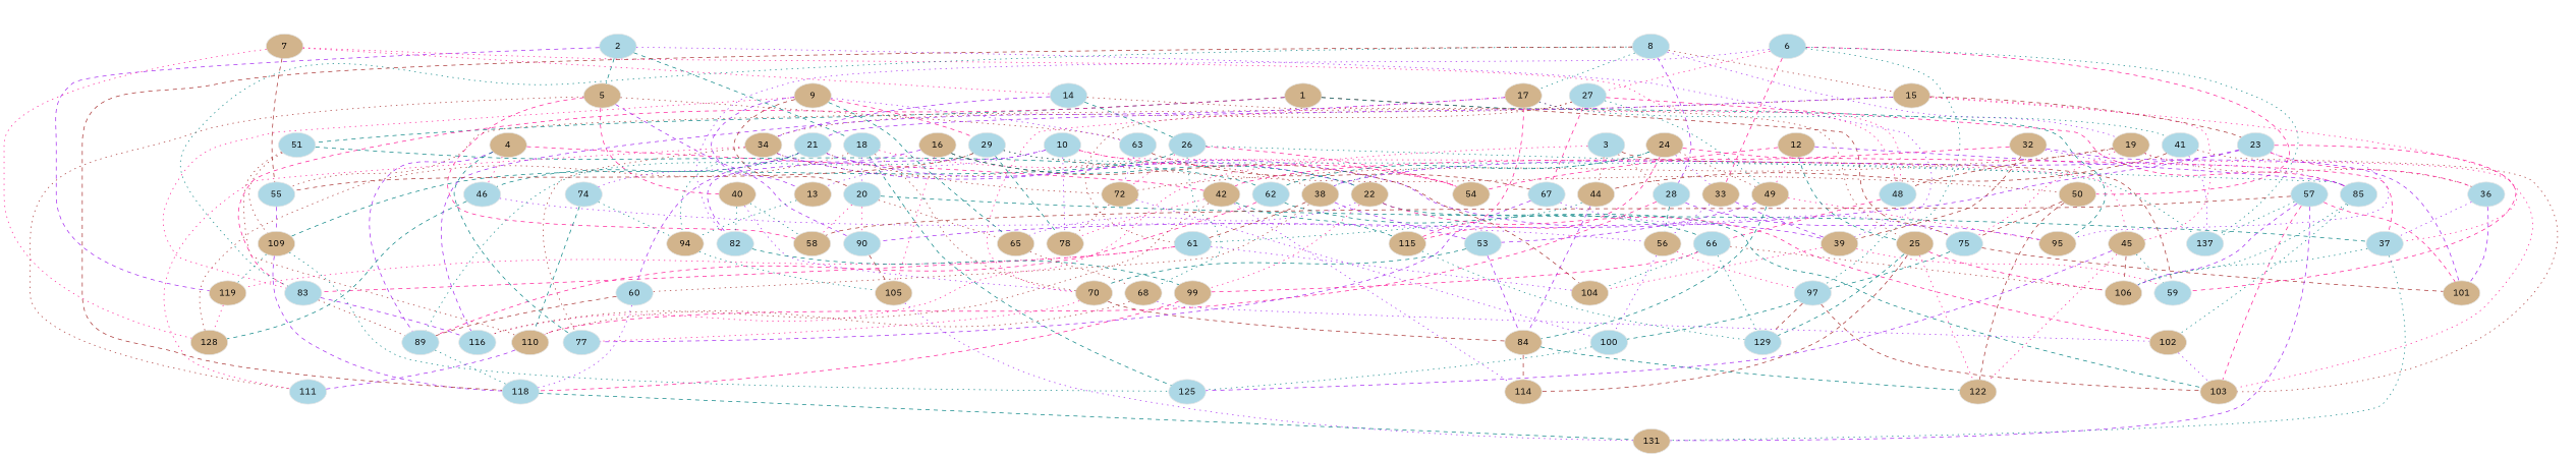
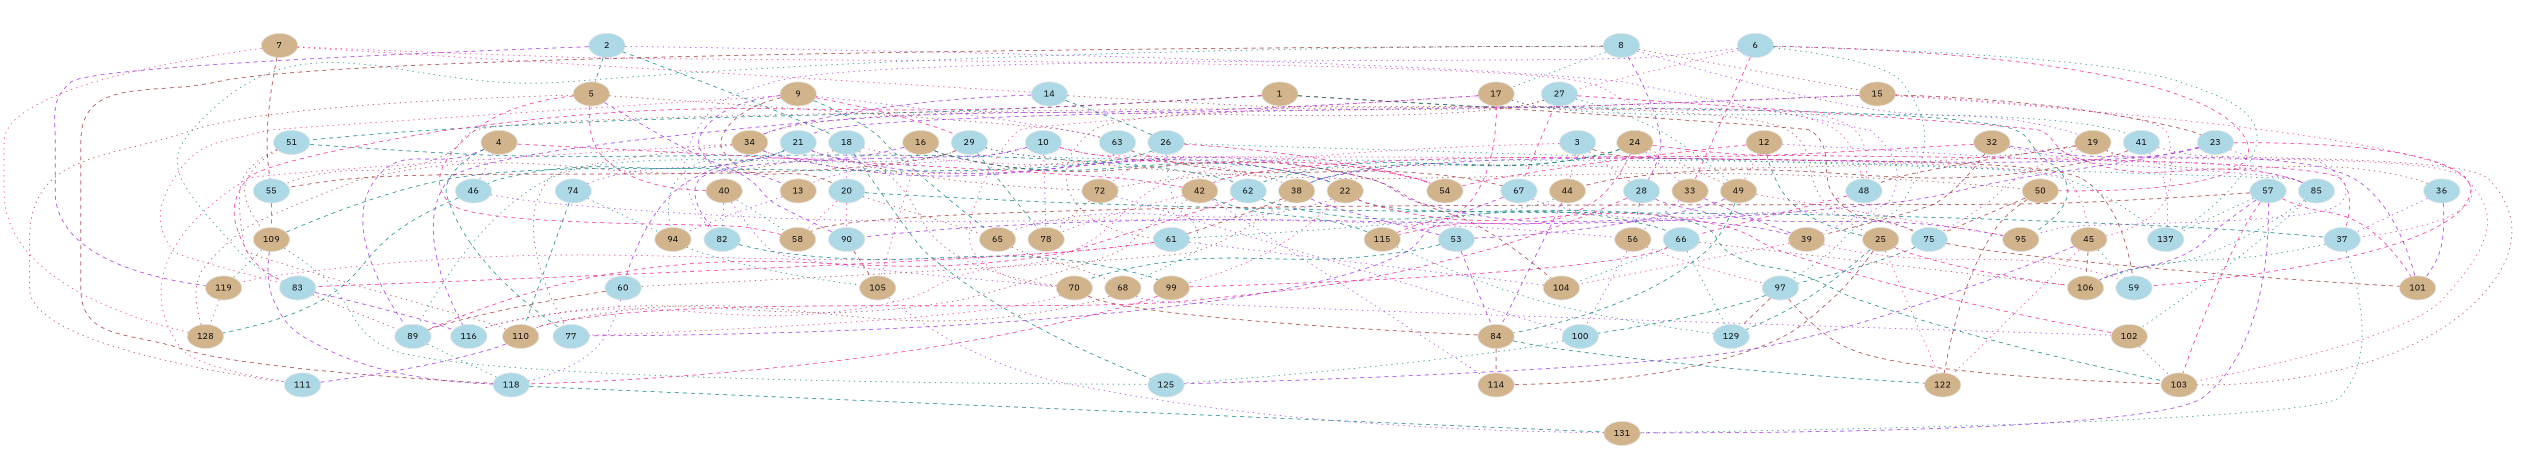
  graph {
    fontname="IBM Plex Sans"
    node [color=gray90 fillcolor=tan fontname="IBM Plex Sans" style=filled]
    edge [color=teal fontname="IBM Plex Sans" style=dotted]
    51 [fillcolor=lightblue]
    1
    75 [fillcolor=lightblue super="+92"]
    83 [fillcolor=lightblue super="+112"]
    95
    62 [fillcolor=lightblue]
    109 [super="+120"]
    110 [super="+124"]
    97 [fillcolor=lightblue super="+127"]
    101
    116 [fillcolor=lightblue]
    89 [fillcolor=lightblue super="+138"]
    5 [super="+31"]
    40
    58
    63 [fillcolor=lightblue]
    90 [fillcolor=lightblue]
    111 [fillcolor=lightblue]
    2 [fillcolor=lightblue]
    18 [fillcolor=lightblue super="+93"]
    39 [super="+43"]
    119
    128
    20 [fillcolor=lightblue super="+64"]
    54
    70 [super="+133"]
    125 [fillcolor=lightblue]
    59 [fillcolor=lightblue]
    104
    3 [fillcolor=lightblue]
    28 [fillcolor=lightblue]
    44
    56 [super="+96"]
    61 [fillcolor=lightblue super="+113"]
    84 [super="+135"]
    42 [super="+126"]
    78
    115
    114
    4
    46 [fillcolor=lightblue]
    77 [fillcolor=lightblue]
    118 [fillcolor=lightblue super="+123"]
    82 [fillcolor=lightblue]
    72 [super="+117"]
    67 [fillcolor=lightblue]
    105
    6 [fillcolor=lightblue super="+71"]
    27 [fillcolor=lightblue super="+134"]
    33
    50
    137 [fillcolor=lightblue]
    49 [super="+79"]
    85 [fillcolor=lightblue super="+87"]
    34 [super="+69"]
    122
    99
    103 [super="+132"]
    129 [fillcolor=lightblue]
    100 [fillcolor=lightblue]
    14 [fillcolor=lightblue]
    7
    48 [fillcolor=lightblue]
    55 [fillcolor=lightblue]
    25 [super="+107"]
    26 [fillcolor=lightblue super="+47"]
    66 [fillcolor=lightblue super="+91"]
    8 [fillcolor=lightblue super="+80"]
    15 [super="+121"]
    17 [super="+81"]
    19 [super="+76"]
    45 [super="+88"]
    21 [fillcolor=lightblue super="+52"]
    23 [fillcolor=lightblue super="+136"]
    37 [fillcolor=lightblue super="+73"]
    41 [fillcolor=lightblue]
    36 [fillcolor=lightblue]
    131
    9 [super="+11"]
    13
    29 [fillcolor=lightblue super="+35"]
    65
    94
    68
    10 [fillcolor=lightblue super="+98"]
    106 [super="+139"]
    12
    53 [fillcolor=lightblue]
    102
    38 [super="+86"]
    22 [super="+130"]
    74 [fillcolor=lightblue]
    16
    60 [fillcolor=lightblue]
    24 [super="+30"]
    32
    57 [fillcolor=lightblue super="+108"]
    51 -- 62 [style=dashed]
    51 -- 109 [color=brown]
    51 -- 110 [color=brown]
    1 -- 51 [style=dashed]
    1 -- 75 [color=brown style=dashed]
    1 -- 83 [color=deeppink style=dashed]
    1 -- 95 [style=dashed]
    75 -- 97 [style=dashed]
    75 -- 101 [color=brown style=dashed]
    83 -- 116 [color=purple style=dashed]
    83 -- 89 [color=brown]
    62 -- 89 [color=deeppink style=dashed]
    62 -- 66 [style=dashed]
    109 -- 119
    109 -- 125
    109 -- 118 [color=purple style=dashed]
    110 -- 111 [color=purple style=dashed weight=2]
    97 -- 103 [color=brown style=dashed]
    97 -- 129 [color=brown style=dashed]
    97 -- 100 [style=dashed]
    89 -- 118
    5 -- 40 [color=deeppink style=dashed]
    5 -- 58 [color=deeppink style=dashed]
    5 -- 63 [color=brown]
    5 -- 90 [color=purple style=dashed]
    5 -- 111 [color=brown]
    40 -- 58
    40 -- 70 [color=purple]
    40 -- 82
    63 -- 72 [color=purple]
    63 -- 67 [color=brown style=dashed]
    90 -- 105 [color=brown style=dashed]
    2 -- 5 [style=dashed]
    2 -- 18 [style=dashed]
    2 -- 39 [color=purple]
    2 -- 119 [color=purple style=dashed]
    18 -- 128 [color=brown]
    18 -- 20 [color=purple]
    18 -- 54 [color=deeppink]
    18 -- 70 [color=brown]
    18 -- 125 [style=dashed]
    39 -- 59 [color=deeppink]
    39 -- 104 [color=deeppink]
    119 -- 128 [color=deeppink]
    20 -- 58 [color=deeppink]
    20 -- 90 [color=deeppink]
    20 -- 37 [style=dashed]
    20 -- 65 [color=brown]
    70 -- 84 [color=brown style=dashed]
    70 -- 77 [color=deeppink]
    3 -- 116 [color=deeppink]
    3 -- 59 [color=brown style=dashed]
    3 -- 28 [color=brown]
    3 -- 44 [color=brown]
    28 -- 95 [color=purple style=dashed]
    28 -- 110 [color=deeppink style=dashed]
    28 -- 56 [style=dashed]
    44 -- 61
    44 -- 84 [color=purple style=dashed]
    56 -- 97 [color=deeppink]
    56 -- 100 [color=purple]
    61 -- 83 [color=deeppink style=dashed]
    61 -- 119 [color=deeppink]
    61 -- 104 [color=purple]
    84 -- 114 [color=brown style=dashed]
    84 -- 122 [style=dashed]
    42 -- 116 [color=brown]
    42 -- 78 [color=deeppink]
    42 -- 115 [style=dashed]
    42 -- 114 [color=purple]
    115 -- 129
    4 -- 89 [color=purple style=dashed]
    4 -- 42 [color=deeppink style=dashed]
-   4 -- 46 [color=deeppink]
+   4 -- 46 [color=purple]
    4 -- 77 [style=dashed]
    46 -- 128 [style=dashed]
    46 -- 56 [color=purple]
    118 -- 131 [style=dashed]
    82 -- 99 [style=dashed]
    72 -- 78 [color=brown]
    72 -- 100 [color=purple]
    67 -- 75 [color=purple]
    67 -- 77 [color=purple style=dashed]
    105 -- 131 [color=purple]
    6 -- 97
    6 -- 82 [color=purple]
    6 -- 27 [color=deeppink]
    6 -- 33 [color=deeppink style=dashed]
    6 -- 50 [color=deeppink style=dashed]
    6 -- 137
    27 -- 61 [color=brown]
    27 -- 67 [color=deeppink style=dashed]
    27 -- 49
    27 -- 85 [color=deeppink style=dashed]
    27 -- 34 [color=brown]
    33 -- 39 [color=purple style=dashed]
    33 -- 56 [color=purple]
    50 -- 75 [color=brown style=dashed]
    50 -- 122 [color=brown style=dashed]
    49 -- 95 [color=deeppink]
    49 -- 84 [style=dashed]
    49 -- 53 [color=purple style=dashed]
    85 -- 106
    85 -- 102
    34 -- 111 [color=deeppink]
    34 -- 39 [color=purple style=dashed]
    34 -- 77 [color=brown]
    34 -- 38 [color=brown]
    99 -- 118 [color=deeppink style=dashed]
    100 -- 125
    14 -- 34 [color=purple style=dashed]
    14 -- 25 [color=brown]
    14 -- 26 [style=dashed]
    7 -- 128 [color=deeppink]
    7 -- 14 [color=deeppink]
    7 -- 48 [color=deeppink]
    7 -- 55 [color=brown style=dashed]
    48 -- 66 [color=deeppink style=dashed]
    55 -- 109 [color=purple style=dashed]
    25 -- 114 [color=brown style=dashed]
    25 -- 122 [color=deeppink]
    25 -- 129 [style=dashed]
    25 -- 106 [color=deeppink style=dashed]
    26 -- 109 [style=dashed]
    26 -- 54 [color=deeppink style=dashed]
    26 -- 72 [color=deeppink]
    26 -- 85
    26 -- 68
    66 -- 104
    66 -- 99 [color=deeppink style=dashed]
    66 -- 129
    66 -- 106 [color=brown]
    8 -- 83
    8 -- 28 [color=purple style=dashed]
    8 -- 118 [color=brown style=dashed]
    8 -- 15 [color=brown]
    8 -- 17
    8 -- 19 [color=purple]
    15 -- 55 [color=brown]
    15 -- 45 [color=deeppink]
    15 -- 21 [color=purple style=dashed]
    15 -- 23 [color=brown style=dashed]
    15 -- 37 [color=deeppink]
    17 -- 116 [color=purple style=dashed]
    17 -- 70 [color=deeppink]
    17 -- 115 [color=deeppink style=dashed]
    17 -- 48 [color=deeppink]
    17 -- 41
    19 -- 75 [color=deeppink]
    19 -- 72 [color=brown]
    19 -- 103 [color=deeppink]
    19 -- 48 [color=brown style=dashed]
    19 -- 36 [color=brown]
    45 -- 125 [color=purple style=dashed]
    45 -- 59
    45 -- 122 [color=deeppink]
    45 -- 106 [color=brown style=dashed]
    21 -- 46 [style=dashed]
    21 -- 72 [color=brown]
    21 -- 94
    21 -- 22 [color=purple style=dashed]
    21 -- 74 [color=purple]
    23 -- 95 [color=purple]
    23 -- 90 [color=purple style=dashed]
    23 -- 59 [color=deeppink style=dashed]
-   23 -- 36 [color=deeppink style=dashed]
    23 -- 38 [color=purple style=dashed]
    37 -- 131
    37 -- 106
    41 -- 44 [color=brown style=dashed]
    41 -- 137 [color=purple]
    41 -- 103 [color=brown]
    36 -- 101 [color=purple style=dashed]
    36 -- 37 [color=purple]
    9 -- 83 [color=deeppink]
    9 -- 63 [color=purple]
    9 -- 20 [color=brown style=dashed]
    9 -- 13 [color=purple style=dashed]
    9 -- 29 [color=deeppink style=dashed]
    9 -- 65 [style=dashed]
-   13 -- 94
+   13 -- 94 [color=purple]
    29 -- 89
    29 -- 78 [style=dashed]
    29 -- 50 [color=brown]
    29 -- 137
    29 -- 55 [color=brown style=dashed]
    65 -- 68 [color=brown]
    94 -- 105
    68 -- 110 [color=brown]
    68 -- 102 [color=purple]
    10 -- 54 [color=deeppink style=dashed]
    10 -- 78 [color=purple]
    10 -- 82 [color=purple style=dashed]
    10 -- 45 [color=deeppink]
    10 -- 13 [color=purple weight=2]
    12 -- 54 [color=deeppink style=dashed]
    12 -- 49 [color=deeppink]
-   12 -- 85 [color=purple style=dashed]
+   12 -- 85 [color=purple]
    12 -- 25 [style=dashed]
    53 -- 70 [style=dashed]
    53 -- 84 [color=purple style=dashed]
    102 -- 103 [color=purple]
    38 -- 61 [color=brown style=dashed]
    38 -- 53 [color=purple style=dashed]
    38 -- 60 [color=brown]
    22 -- 99 [color=deeppink]
    22 -- 103 [style=dashed]
    22 -- 65 [color=purple]
    22 -- 102 [color=deeppink style=dashed]
    74 -- 110 [style=dashed]
    74 -- 94
    16 -- 104 [color=brown style=dashed]
    16 -- 105 [color=deeppink]
    16 -- 22 [style=dashed]
    16 -- 60 [color=purple style=dashed]
    60 -- 89 [color=brown style=dashed]
    60 -- 118 [color=purple]
    24 -- 62 [style=dashed]
    24 -- 115 [color=deeppink style=dashed]
    24 -- 33 [color=purple]
    24 -- 49 [color=brown]
    24 -- 37 [color=deeppink style=dashed]
-   24 -- 38
+   24 -- 38 [style=dashed]
    32 -- 101 [color=purple style=dashed]
    32 -- 39 [color=brown style=dashed]
    32 -- 42 [color=deeppink style=dashed]
    32 -- 85 [color=purple]
    57 -- 101 [color=deeppink style=dashed]
    57 -- 58 [color=brown style=dashed]
    57 -- 137
    57 -- 103 [color=deeppink style=dashed]
    57 -- 131 [color=purple style=dashed]
    57 -- 106 [color=purple style=dashed]
  }
